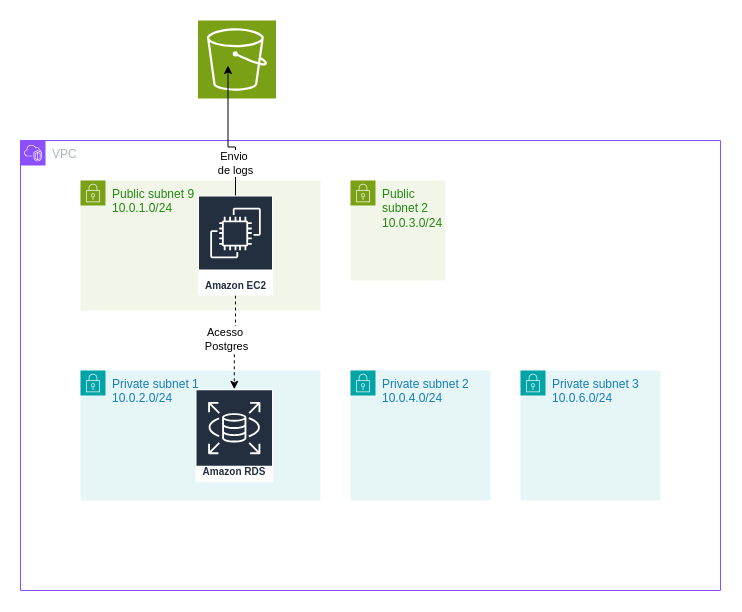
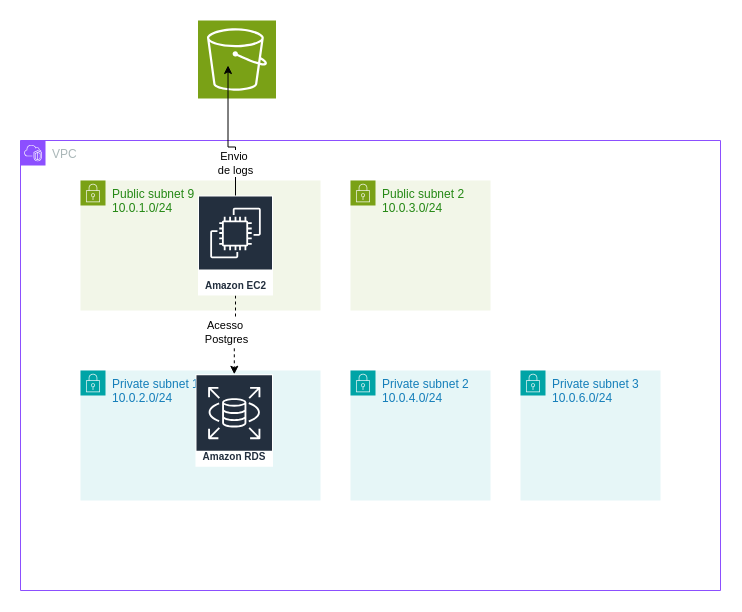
  <mxCell id="0" />
  <mxCell id="1" parent="0" />
  <mxCell id="2" value="VPC" style="points=[[0,0],[0.25,0],[0.5,0],[0.75,0],[1,0],[1,0.25],[1,0.5],[1,0.75],[1,1],[0.75,1],[0.5,1],[0.25,1],[0,1],[0,0.75],[0,0.5],[0,0.25]];outlineConnect=0;gradientColor=none;html=1;whiteSpace=wrap;fontSize=12;fontStyle=0;container=1;pointerEvents=0;collapsible=0;recursiveResize=0;shape=mxgraph.aws4.group;grIcon=mxgraph.aws4.group_vpc2;strokeColor=#8C4FFF;fillColor=none;verticalAlign=top;align=left;spacingLeft=30;fontColor=#AAB7B8;dashed=0;" vertex="1" parent="1"><mxGeometry x="20" y="140" width="700" height="450" as="geometry" /></mxCell>
  <mxCell id="3" value="Private subnet 1&lt;div&gt;10.0.2.0/24&lt;br&gt;&lt;/div&gt;" style="points=[[0,0],[0.25,0],[0.5,0],[0.75,0],[1,0],[1,0.25],[1,0.5],[1,0.75],[1,1],[0.75,1],[0.5,1],[0.25,1],[0,1],[0,0.75],[0,0.5],[0,0.25]];outlineConnect=0;gradientColor=none;html=1;whiteSpace=wrap;fontSize=12;fontStyle=0;container=1;pointerEvents=0;collapsible=0;recursiveResize=0;shape=mxgraph.aws4.group;grIcon=mxgraph.aws4.group_security_group;grStroke=0;strokeColor=#00A4A6;fillColor=#E6F6F7;verticalAlign=top;align=left;spacingLeft=30;fontColor=#147EBA;dashed=0;" vertex="1" parent="2"><mxGeometry x="60" y="230" width="240" height="130" as="geometry" /></mxCell>
- <mxCell id="4" value="Amazon RDS" style="sketch=0;outlineConnect=0;fontColor=#232F3E;gradientColor=none;strokeColor=#ffffff;fillColor=#232F3E;dashed=0;verticalLabelPosition=middle;verticalAlign=bottom;align=center;html=1;whiteSpace=wrap;fontSize=10;fontStyle=1;spacing=3;shape=mxgraph.aws4.productIcon;prIcon=mxgraph.aws4.rds;" vertex="1" parent="3"><mxGeometry x="115" y="18.75" width="77.5" height="92.5" as="geometry" /></mxCell>
+ <mxCell id="4" value="Amazon RDS" style="sketch=0;outlineConnect=0;fontColor=#232F3E;gradientColor=none;strokeColor=#ffffff;fillColor=#232F3E;dashed=0;verticalLabelPosition=middle;verticalAlign=bottom;align=center;html=1;whiteSpace=wrap;fontSize=10;fontStyle=1;spacing=3;shape=mxgraph.aws4.productIcon;prIcon=mxgraph.aws4.rds;" vertex="1" parent="3"><mxGeometry x="115" y="3.75" width="77.5" height="92.5" as="geometry" /></mxCell>
  <mxCell id="5" value="Public subnet 9&lt;div&gt;10.0.1.0/24&lt;br&gt;&lt;/div&gt;" style="points=[[0,0],[0.25,0],[0.5,0],[0.75,0],[1,0],[1,0.25],[1,0.5],[1,0.75],[1,1],[0.75,1],[0.5,1],[0.25,1],[0,1],[0,0.75],[0,0.5],[0,0.25]];outlineConnect=0;gradientColor=none;html=1;whiteSpace=wrap;fontSize=12;fontStyle=0;container=0;pointerEvents=0;collapsible=0;recursiveResize=0;shape=mxgraph.aws4.group;grIcon=mxgraph.aws4.group_security_group;grStroke=0;strokeColor=#7AA116;fillColor=#F2F6E8;verticalAlign=top;align=left;spacingLeft=30;fontColor=#248814;dashed=0;" vertex="1" parent="2"><mxGeometry x="60" y="40" width="240" height="130" as="geometry" /></mxCell>
  <mxCell id="6" value="Acesso&amp;nbsp;&lt;div&gt;Postgres&lt;/div&gt;" style="edgeStyle=orthogonalEdgeStyle;rounded=0;orthogonalLoop=1;jettySize=auto;html=1;dashed=1;" edge="1" parent="2" source="7" target="4"><mxGeometry x="-0.067" y="-9" relative="1" as="geometry"><mxPoint as="offset" /></mxGeometry></mxCell>
  <mxCell id="7" value="Amazon EC2" style="sketch=0;outlineConnect=0;fontColor=#232F3E;gradientColor=none;strokeColor=#ffffff;fillColor=#232F3E;dashed=0;verticalLabelPosition=middle;verticalAlign=bottom;align=center;html=1;whiteSpace=wrap;fontSize=10;fontStyle=1;spacing=3;shape=mxgraph.aws4.productIcon;prIcon=mxgraph.aws4.ec2;" vertex="1" parent="2"><mxGeometry x="177.5" y="55" width="75" height="100" as="geometry" /></mxCell>
- <mxCell id="8" value="Public subnet 2&lt;div&gt;10.0.3.0/24&lt;br&gt;&lt;/div&gt;" style="points=[[0,0],[0.25,0],[0.5,0],[0.75,0],[1,0],[1,0.25],[1,0.5],[1,0.75],[1,1],[0.75,1],[0.5,1],[0.25,1],[0,1],[0,0.75],[0,0.5],[0,0.25]];outlineConnect=0;gradientColor=none;html=1;whiteSpace=wrap;fontSize=12;fontStyle=0;container=0;pointerEvents=0;collapsible=0;recursiveResize=0;shape=mxgraph.aws4.group;grIcon=mxgraph.aws4.group_security_group;grStroke=0;strokeColor=#7AA116;fillColor=#F2F6E8;verticalAlign=top;align=left;spacingLeft=30;fontColor=#248814;dashed=0;" vertex="1" parent="2"><mxGeometry x="330" y="40" width="95" height="100" as="geometry" /></mxCell>
+ <mxCell id="8" value="Public subnet 2&lt;div&gt;10.0.3.0/24&lt;br&gt;&lt;/div&gt;" style="points=[[0,0],[0.25,0],[0.5,0],[0.75,0],[1,0],[1,0.25],[1,0.5],[1,0.75],[1,1],[0.75,1],[0.5,1],[0.25,1],[0,1],[0,0.75],[0,0.5],[0,0.25]];outlineConnect=0;gradientColor=none;html=1;whiteSpace=wrap;fontSize=12;fontStyle=0;container=0;pointerEvents=0;collapsible=0;recursiveResize=0;shape=mxgraph.aws4.group;grIcon=mxgraph.aws4.group_security_group;grStroke=0;strokeColor=#7AA116;fillColor=#F2F6E8;verticalAlign=top;align=left;spacingLeft=30;fontColor=#248814;dashed=0;" vertex="1" parent="2"><mxGeometry x="330" y="40" width="140" height="130" as="geometry" /></mxCell>
  <mxCell id="9" value="Private subnet 2&lt;br&gt;10.0.4.0/24" style="points=[[0,0],[0.25,0],[0.5,0],[0.75,0],[1,0],[1,0.25],[1,0.5],[1,0.75],[1,1],[0.75,1],[0.5,1],[0.25,1],[0,1],[0,0.75],[0,0.5],[0,0.25]];outlineConnect=0;gradientColor=none;html=1;whiteSpace=wrap;fontSize=12;fontStyle=0;container=1;pointerEvents=0;collapsible=0;recursiveResize=0;shape=mxgraph.aws4.group;grIcon=mxgraph.aws4.group_security_group;grStroke=0;strokeColor=#00A4A6;fillColor=#E6F6F7;verticalAlign=top;align=left;spacingLeft=30;fontColor=#147EBA;dashed=0;" vertex="1" parent="2"><mxGeometry x="330" y="230" width="140" height="130" as="geometry" /></mxCell>
  <mxCell id="10" value="Private subnet 3&lt;br&gt;10.0.6.0/24" style="points=[[0,0],[0.25,0],[0.5,0],[0.75,0],[1,0],[1,0.25],[1,0.5],[1,0.75],[1,1],[0.75,1],[0.5,1],[0.25,1],[0,1],[0,0.75],[0,0.5],[0,0.25]];outlineConnect=0;gradientColor=none;html=1;whiteSpace=wrap;fontSize=12;fontStyle=0;container=1;pointerEvents=0;collapsible=0;recursiveResize=0;shape=mxgraph.aws4.group;grIcon=mxgraph.aws4.group_security_group;grStroke=0;strokeColor=#00A4A6;fillColor=#E6F6F7;verticalAlign=top;align=left;spacingLeft=30;fontColor=#147EBA;dashed=0;" vertex="1" parent="2"><mxGeometry x="500" y="230" width="140" height="130" as="geometry" /></mxCell>
  <mxCell id="11" value="" style="sketch=0;points=[[0,0,0],[0.25,0,0],[0.5,0,0],[0.75,0,0],[1,0,0],[0,1,0],[0.25,1,0],[0.5,1,0],[0.75,1,0],[1,1,0],[0,0.25,0],[0,0.5,0],[0,0.75,0],[1,0.25,0],[1,0.5,0],[1,0.75,0]];outlineConnect=0;fontColor=#232F3E;fillColor=#7AA116;strokeColor=#ffffff;dashed=0;verticalLabelPosition=bottom;verticalAlign=top;align=center;html=1;fontSize=12;fontStyle=0;aspect=fixed;shape=mxgraph.aws4.resourceIcon;resIcon=mxgraph.aws4.s3;" vertex="1" parent="1"><mxGeometry x="197.5" y="20" width="78" height="78" as="geometry" /></mxCell>
  <mxCell id="12" value="Envio&amp;nbsp;&lt;div&gt;de logs&lt;/div&gt;" style="edgeStyle=orthogonalEdgeStyle;rounded=0;orthogonalLoop=1;jettySize=auto;html=1;entryX=0.385;entryY=0.577;entryDx=0;entryDy=0;entryPerimeter=0;" edge="1" parent="1" source="7" target="11"><mxGeometry x="-0.537" relative="1" as="geometry"><mxPoint as="offset" /></mxGeometry></mxCell>
